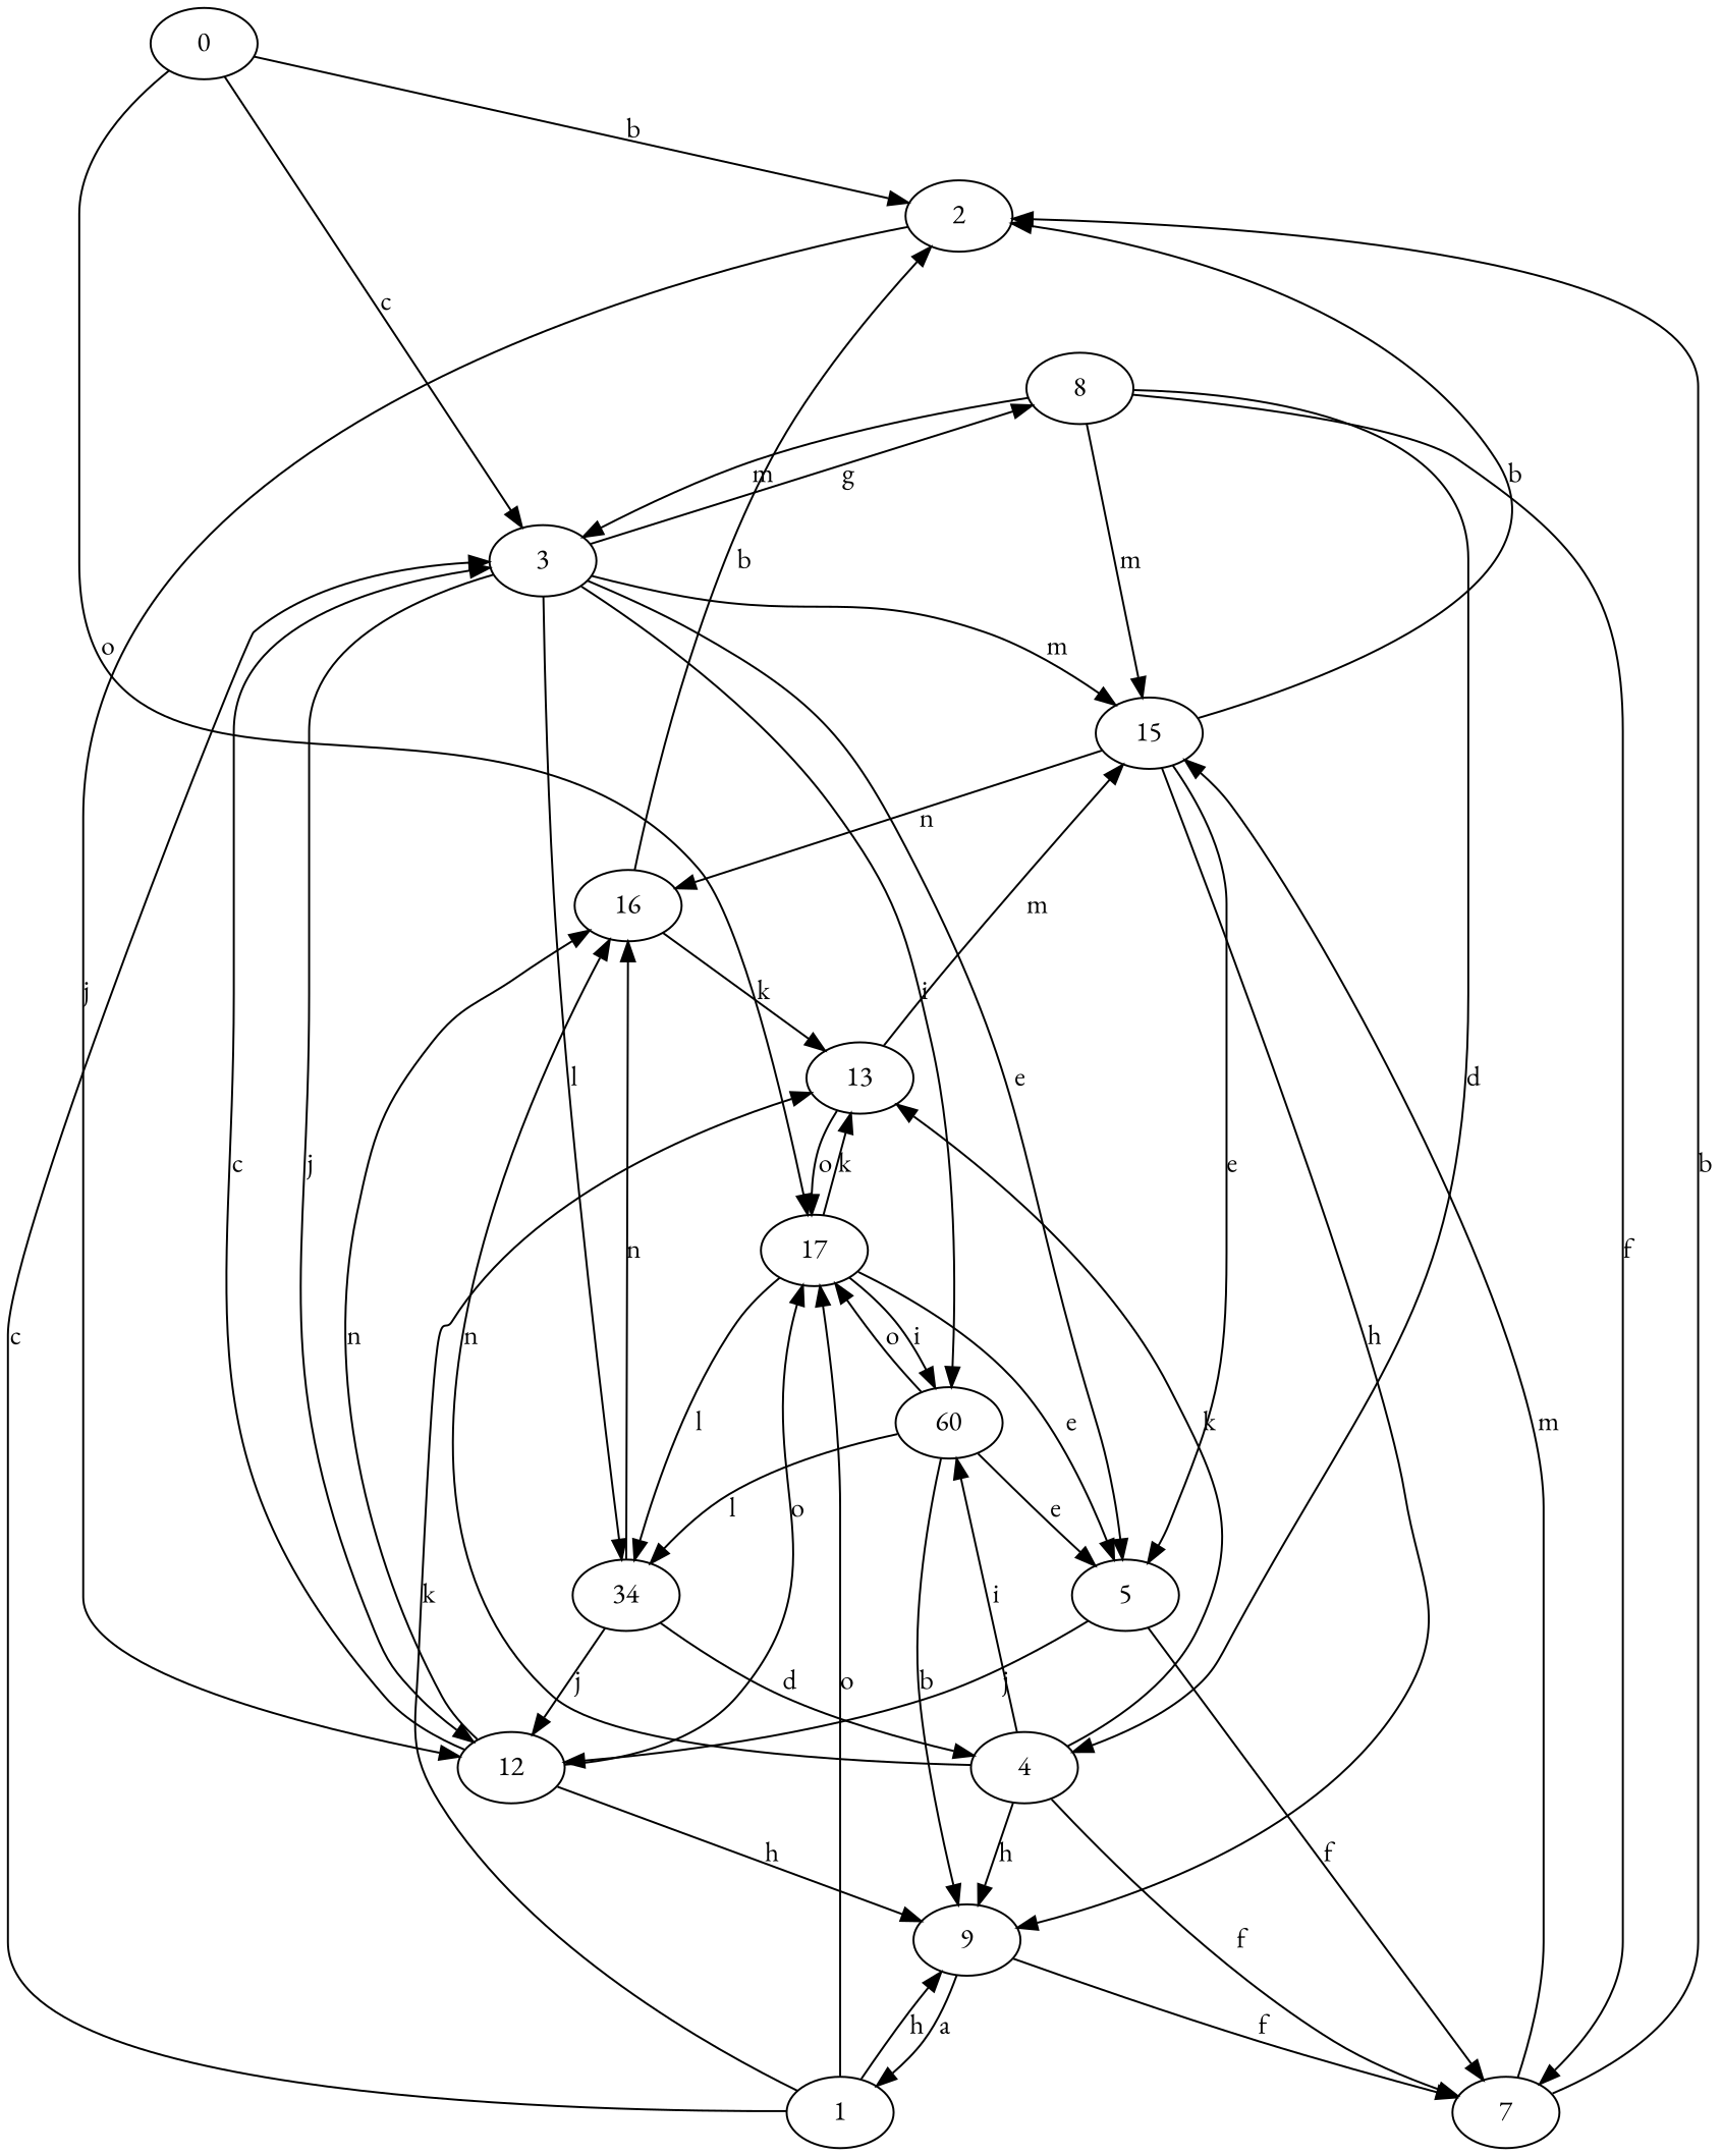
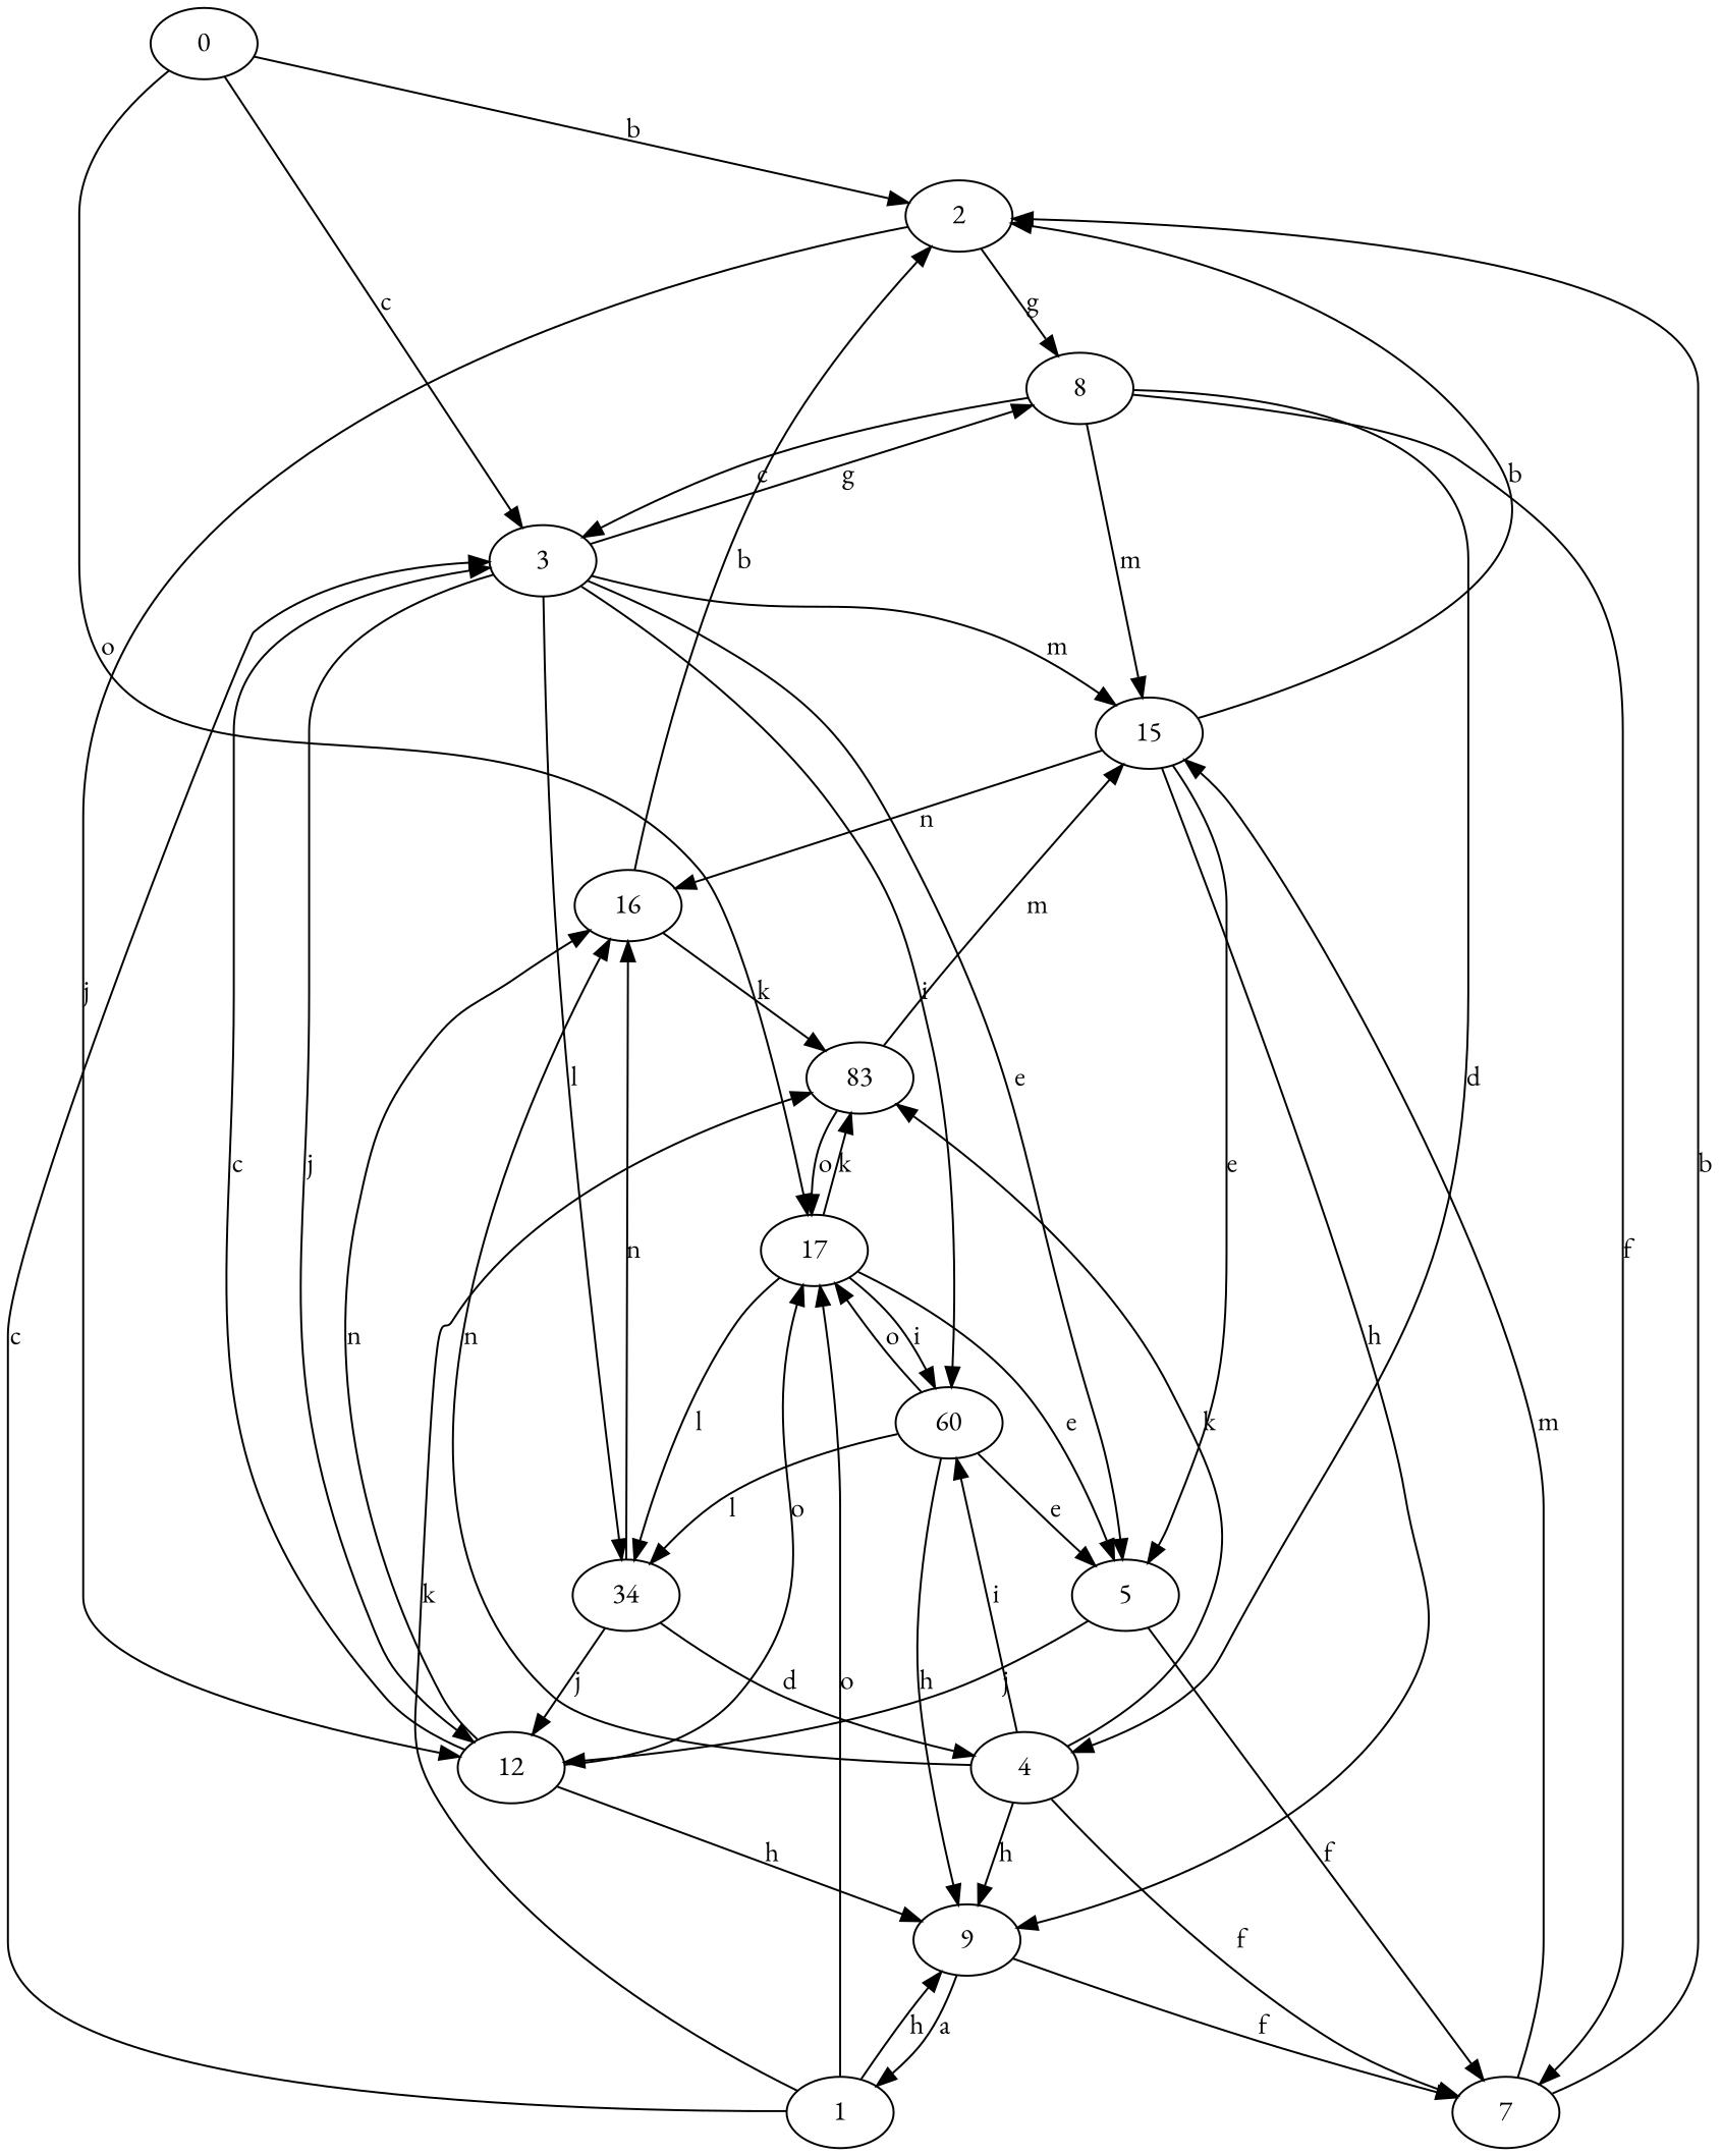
  strict digraph {
    fontname="EB Garamond"
    node [fontname="EB Garamond"]
    edge [fontname="EB Garamond"]
    0
    2
    3
    17
    8
    12
    5
    n8 [label=60]
    n9 [label=34]
    15
-   13
+   13 [label=83]
    1
    9
    7
    4
    16
    0 -> 2 [label=b]
    0 -> 3 [label=c]
    0 -> 17 [label=o]
+   2 -> 8 [label=g]
    2 -> 12 [label=j]
    3 -> 8 [label=g]
    3 -> 12 [label=j]
    3 -> 5 [label=e]
    3 -> n8 [label=i]
    3 -> n9 [label=l]
    3 -> 15 [label=m]
    17 -> 5 [label=e]
    17 -> n8 [label=i]
    17 -> n9 [label=l]
    17 -> 13 [label=k]
-   8 -> 3 [label=m]
+   8 -> 3 [label=c]
    8 -> 15 [label=m]
    8 -> 7 [label=f]
    8 -> 4 [label=d]
    12 -> 3 [label=c]
    12 -> 17 [label=o]
    12 -> 9 [label=h]
    12 -> 16 [label=n]
    5 -> 12 [label=j]
    5 -> 7 [label=f]
    n8 -> 17 [label=o]
    n8 -> 5 [label=e]
    n8 -> n9 [label=l]
-   n8 -> 9 [label=b]
+   n8 -> 9 [label=h]
    n9 -> 12 [label=j]
    n9 -> 4 [label=d]
    n9 -> 16 [label=n]
    15 -> 2 [label=b]
    15 -> 5 [label=e]
    15 -> 9 [label=h]
    15 -> 16 [label=n]
    13 -> 17 [label=o]
    13 -> 15 [label=m]
    1 -> 3 [label=c]
    1 -> 17 [label=o]
    1 -> 13 [label=k]
    1 -> 9 [label=h]
    9 -> 1 [label=a]
    9 -> 7 [label=f]
    7 -> 2 [label=b]
    7 -> 15 [label=m]
    4 -> n8 [label=i]
    4 -> 13 [label=k]
    4 -> 9 [label=h]
    4 -> 7 [label=f]
    4 -> 16 [label=n]
    16 -> 2 [label=b]
    16 -> 13 [label=k]
  }
